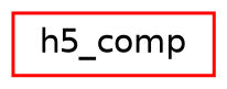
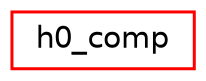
  digraph {
    rankdir=LR
-   n1 [color=red fillcolor=white fontname=Helvetica fontsize=10 height=0.2 label=h5_comp shape=box style=filled width=0.4]
+   n1 [color=red fillcolor=white fontname=Helvetica fontsize=10 height=0.2 label=h0_comp shape=box style=filled width=0.4]
  }
